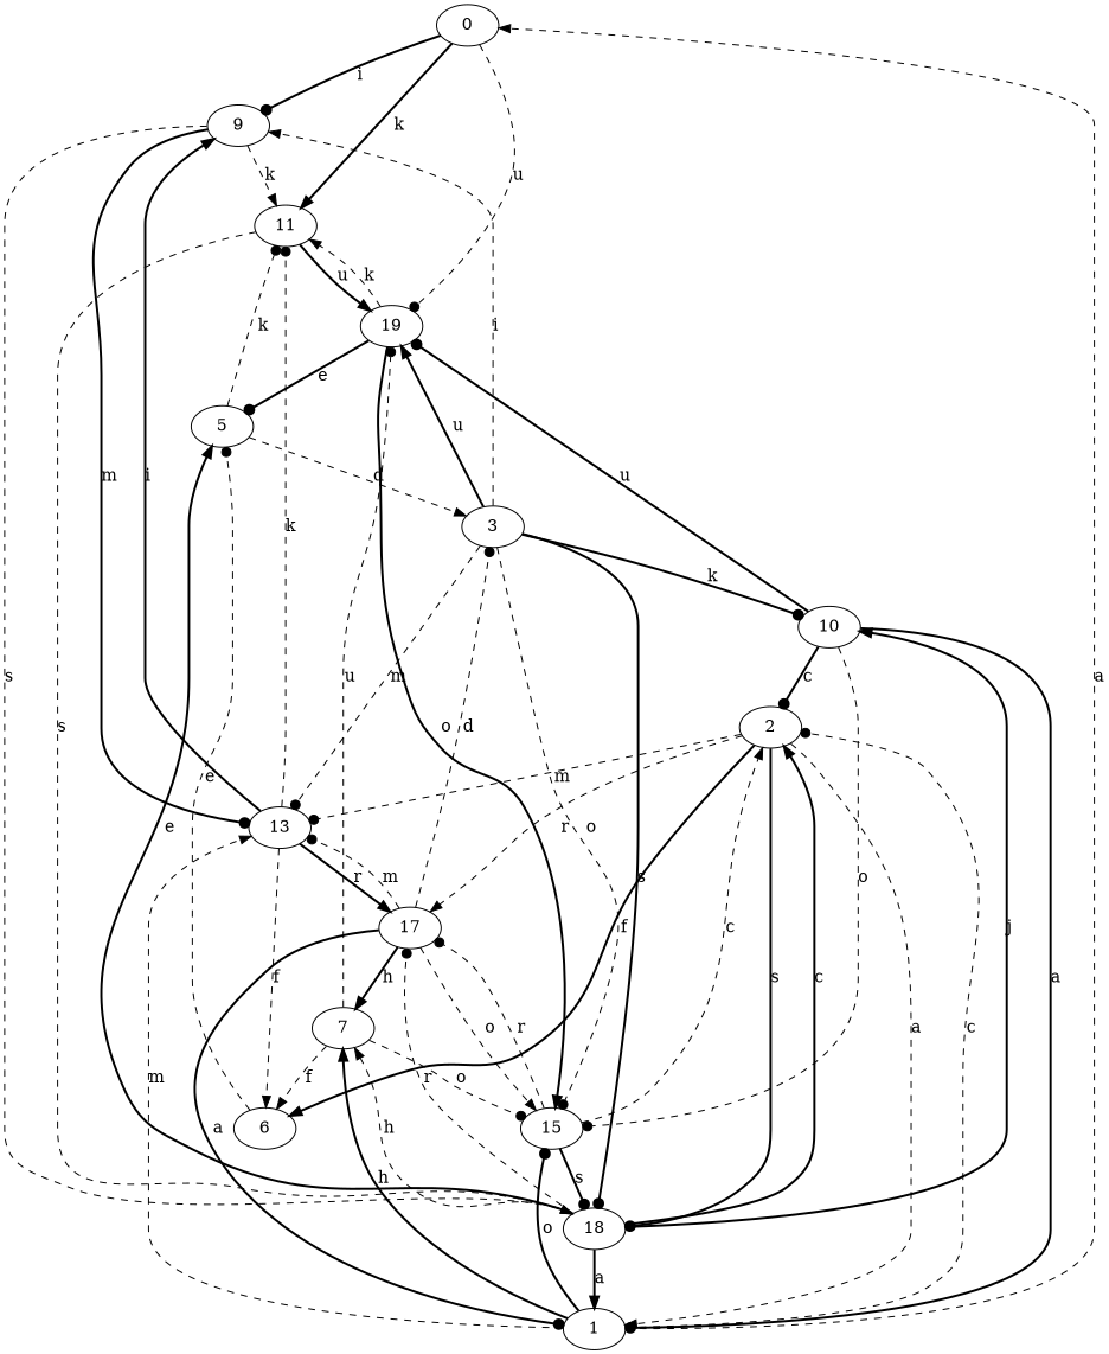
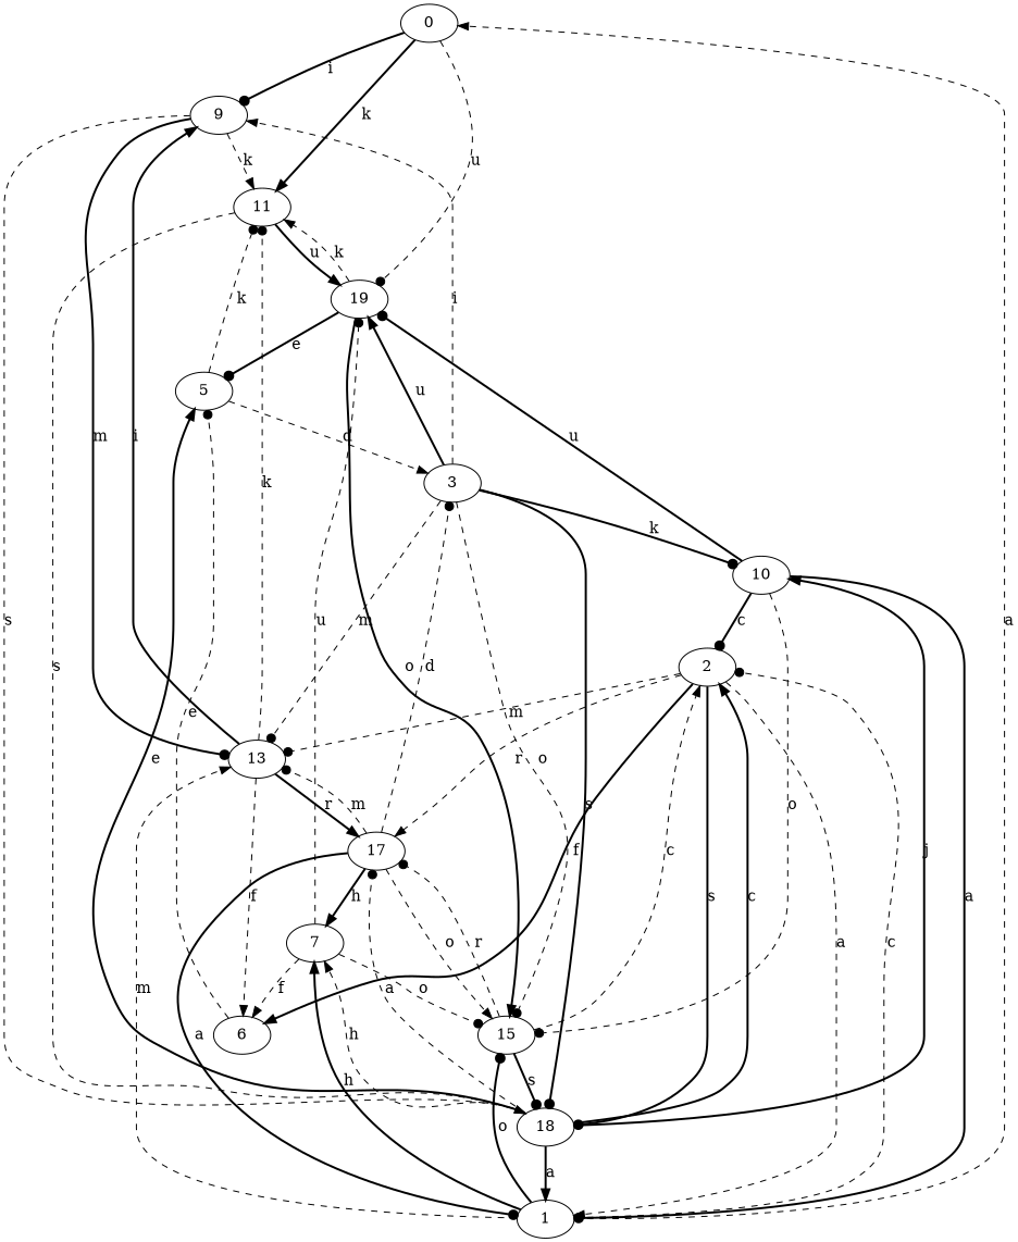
  strict digraph {
    edge [arrowhead=normal style=dashed]
    0
    9
    11
    19
    13
    18
    15
    5
    1
    2
    7
    6
    17
    3
    10
    0 -> 9 [arrowhead=dot label=i style=bold]
    0 -> 11 [label=k style=bold]
    0 -> 19 [arrowhead=dot label=u]
    9 -> 11 [label=k]
    9 -> 13 [arrowhead=dot label=m style=bold]
    9 -> 18 [label=s]
    11 -> 19 [label=u style=bold]
    11 -> 18 [label=s]
    19 -> 11 [label=k]
    19 -> 15 [label=o style=bold]
    19 -> 5 [arrowhead=dot label=e style=bold]
    13 -> 9 [label=i style=bold]
    13 -> 11 [arrowhead=dot label=k]
    13 -> 6 [label=f]
    13 -> 17 [label=r style=bold]
    18 -> 5 [label=e style=bold]
    18 -> 1 [label=a style=bold]
    18 -> 2 [label=c style=bold]
    18 -> 7 [label=h]
-   18 -> 17 [arrowhead=dot label=r]
+   18 -> 17 [arrowhead=dot label=a]
    18 -> 10 [label=j style=bold]
    15 -> 18 [arrowhead=dot label=s style=bold]
    15 -> 2 [label=c]
    15 -> 17 [arrowhead=dot label=r]
    5 -> 11 [arrowhead=dot label=k]
    5 -> 3 [label=d]
    1 -> 0 [label=a]
    1 -> 13 [label=m]
    1 -> 15 [arrowhead=dot label=o style=bold]
    1 -> 2 [arrowhead=dot label=c]
    1 -> 7 [label=h style=bold]
    2 -> 13 [arrowhead=dot label=m]
    2 -> 18 [arrowhead=dot label=s style=bold]
    2 -> 1 [label=a]
    2 -> 6 [label=f style=bold]
    2 -> 17 [label=r]
    7 -> 19 [arrowhead=dot label=u]
    7 -> 15 [arrowhead=dot label=o]
    7 -> 6 [label=f]
    6 -> 5 [arrowhead=dot label=e]
    17 -> 13 [arrowhead=dot label=m]
    17 -> 15 [label=o]
    17 -> 1 [arrowhead=dot label=a style=bold]
    17 -> 7 [label=h style=bold]
    17 -> 3 [arrowhead=dot label=d]
    3 -> 9 [label=i]
    3 -> 19 [label=u style=bold]
    3 -> 13 [arrowhead=dot label=m]
    3 -> 18 [arrowhead=dot label=s style=bold]
    3 -> 15 [arrowhead=dot label=o]
    3 -> 10 [arrowhead=dot label=k style=bold]
    10 -> 19 [arrowhead=dot label=u style=bold]
    10 -> 15 [arrowhead=dot label=o]
    10 -> 1 [arrowhead=dot label=a style=bold]
    10 -> 2 [arrowhead=dot label=c style=bold]
  }
